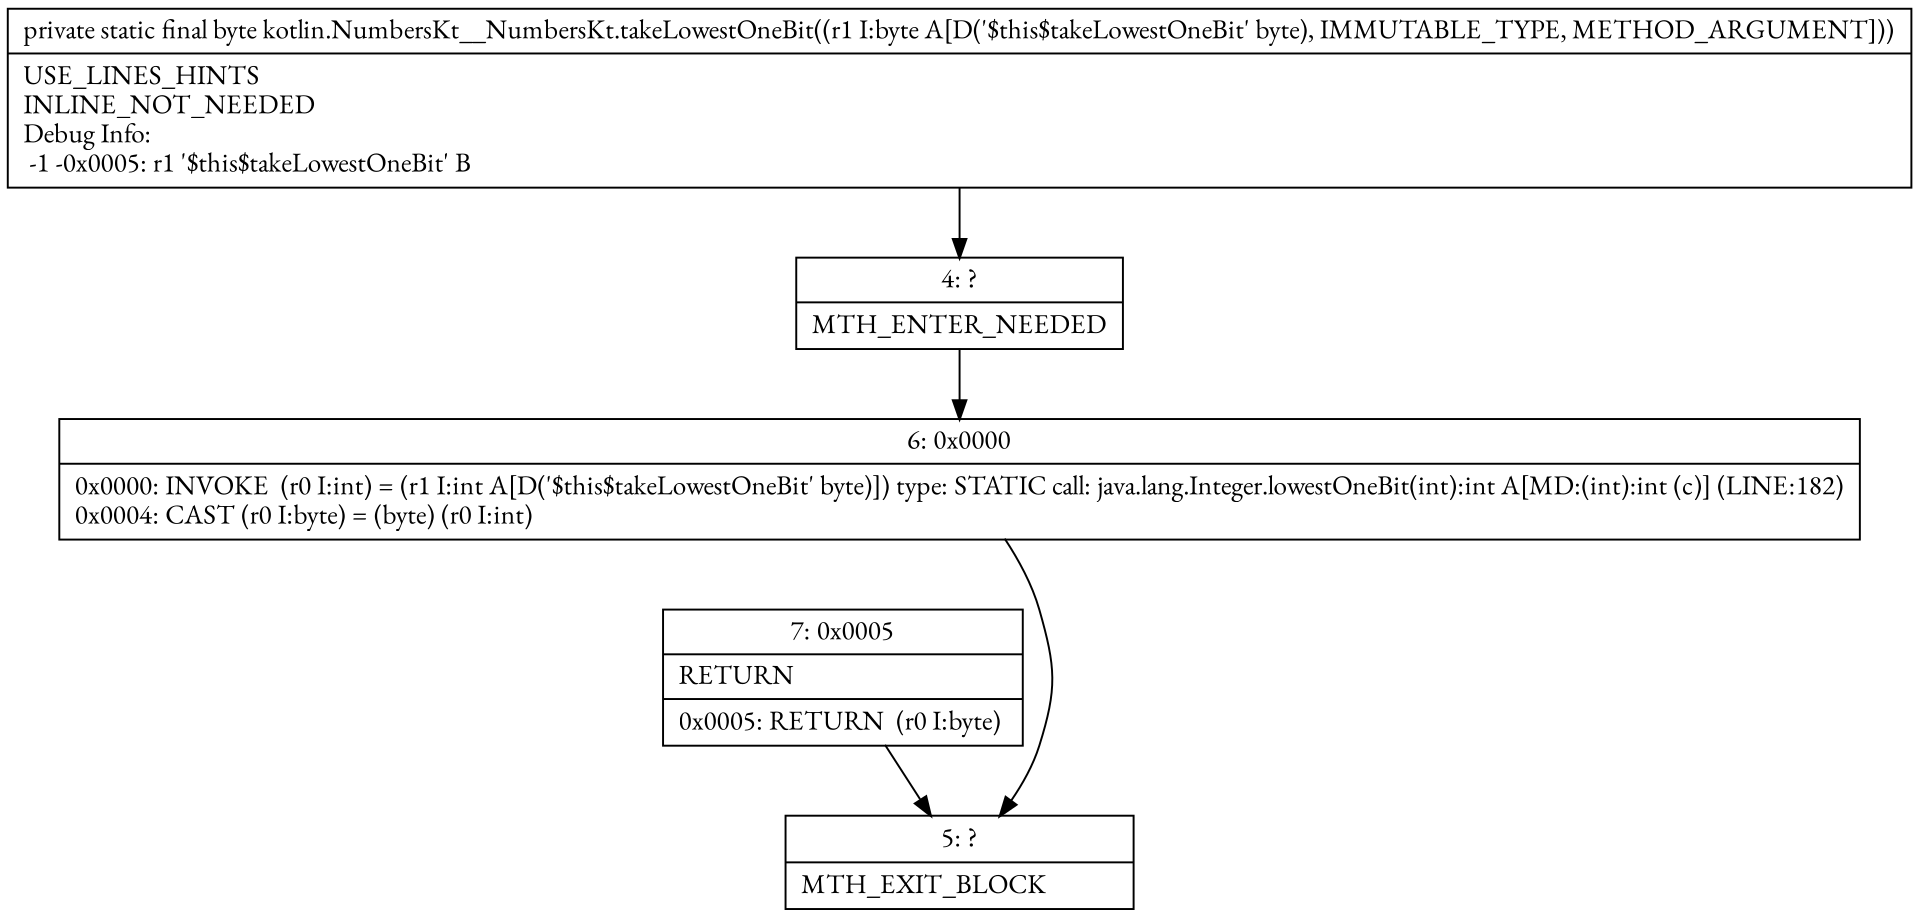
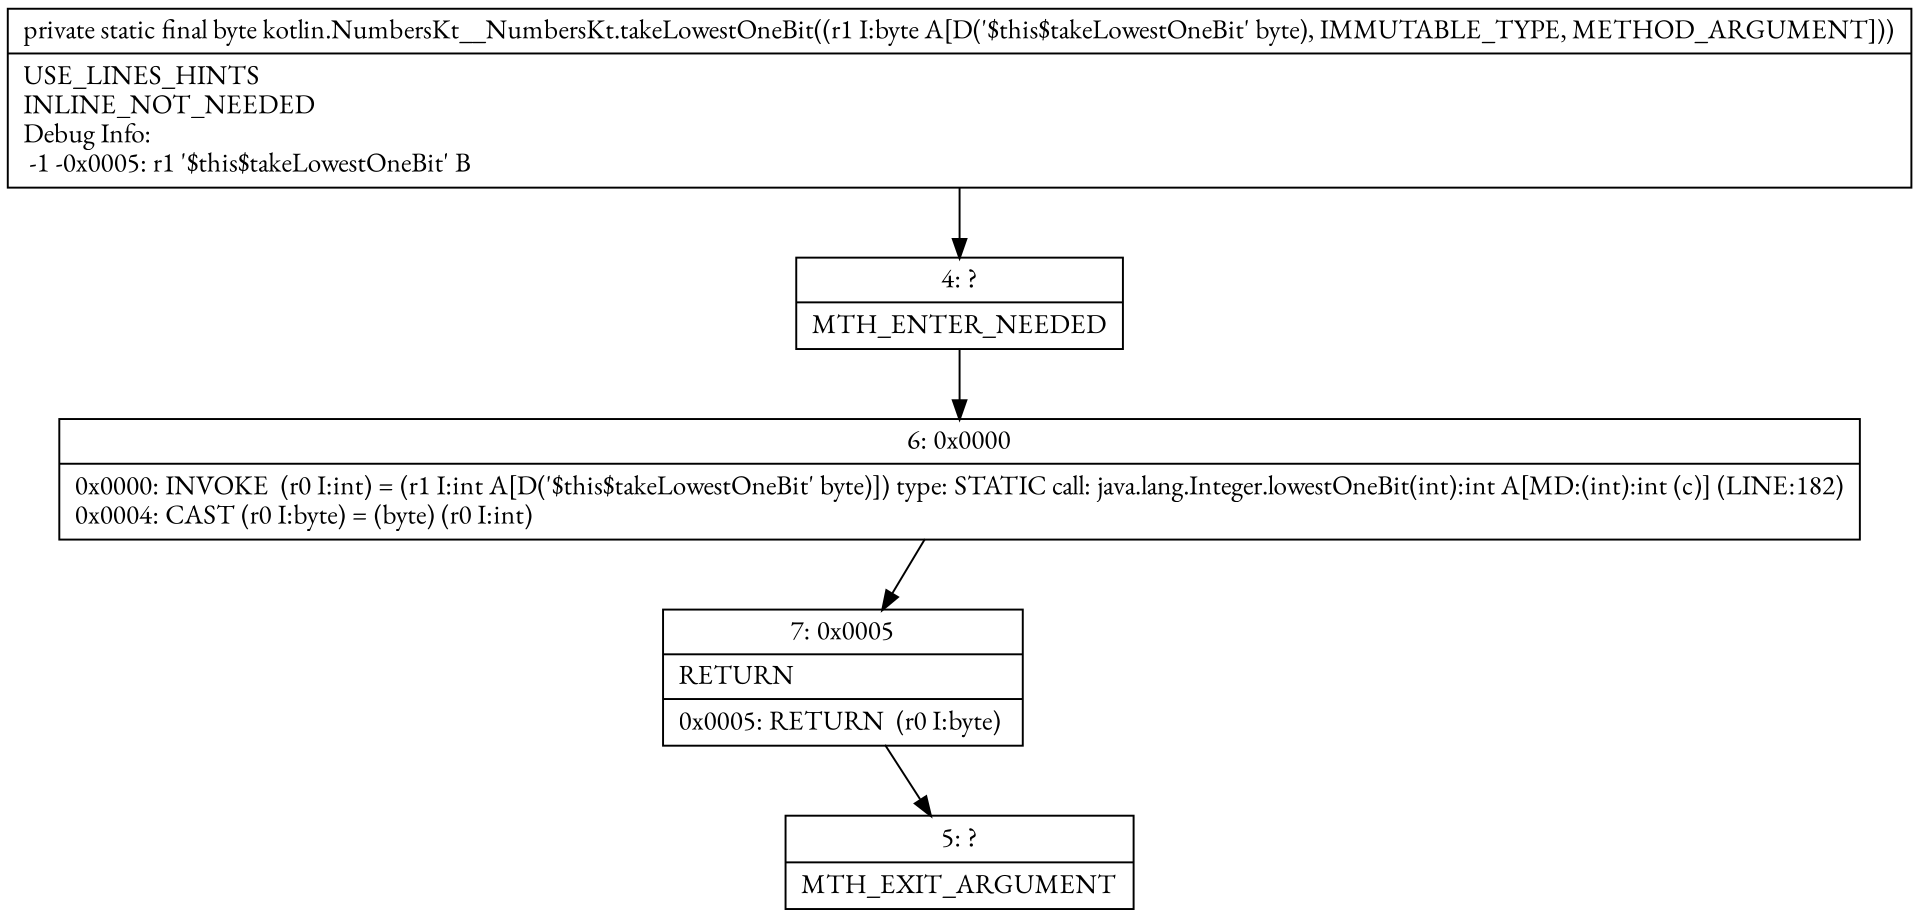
  digraph {
    fontname="EB Garamond"
    node [fontname="EB Garamond" shape=record]
    edge [fontname="EB Garamond"]
    n1 [label="{4\:\ ?|MTH_ENTER_NEEDED\l}"]
    n2 [label="{6\:\ 0x0000|0x0000: INVOKE  (r0 I:int) = (r1 I:int A[D('$this$takeLowestOneBit' byte)]) type: STATIC call: java.lang.Integer.lowestOneBit(int):int A[MD:(int):int (c)] (LINE:182)\l0x0004: CAST (r0 I:byte) = (byte) (r0 I:int) \l}"]
    n3 [label="{7\:\ 0x0005|RETURN\l|0x0005: RETURN  (r0 I:byte) \l}"]
-   n4 [label="{5\:\ ?|MTH_EXIT_BLOCK\l}"]
+   n4 [label="{5\:\ ?|MTH_EXIT_ARGUMENT\l}"]
    n5 [label="{private static final byte kotlin.NumbersKt__NumbersKt.takeLowestOneBit((r1 I:byte A[D('$this$takeLowestOneBit' byte), IMMUTABLE_TYPE, METHOD_ARGUMENT]))  | USE_LINES_HINTS\lINLINE_NOT_NEEDED\lDebug Info:\l  \-1 \-0x0005: r1 '$this$takeLowestOneBit' B\l}"]
    n1 -> n2
-   n2 -> n4
+   n2 -> n3
    n3 -> n4
    n5 -> n1
  }
